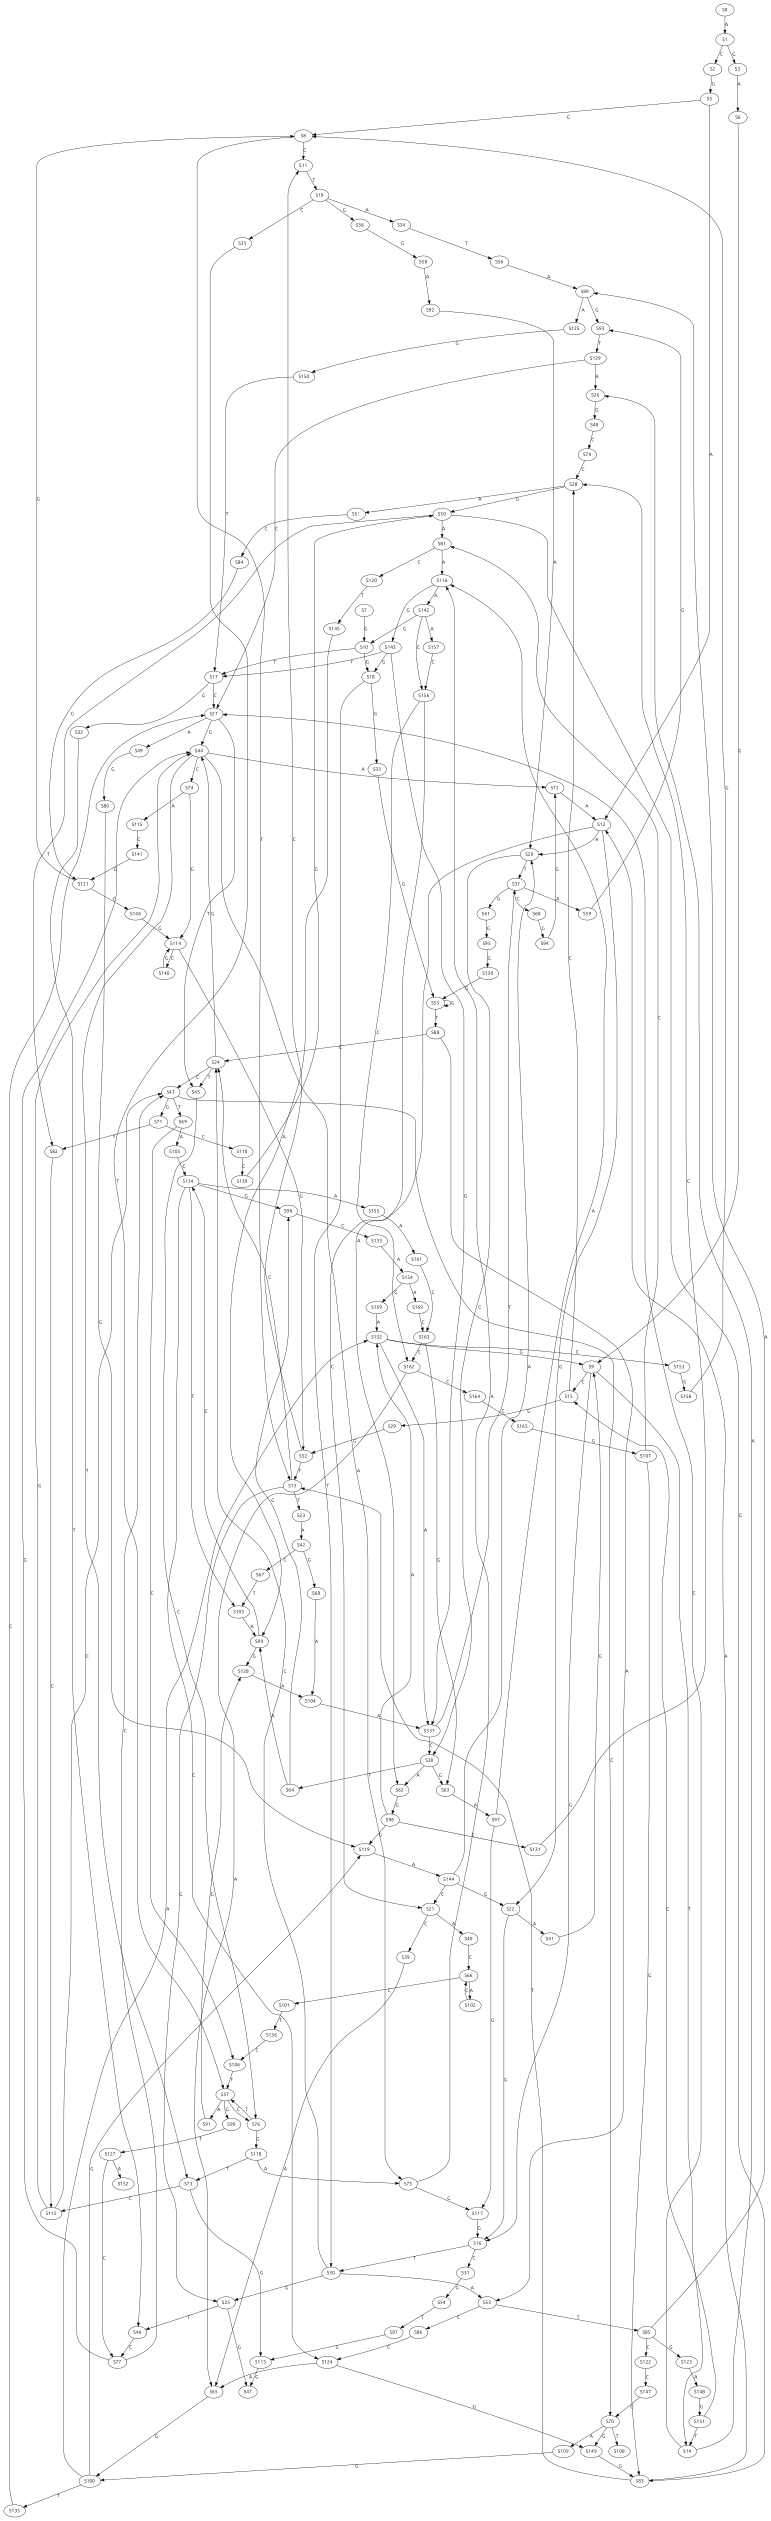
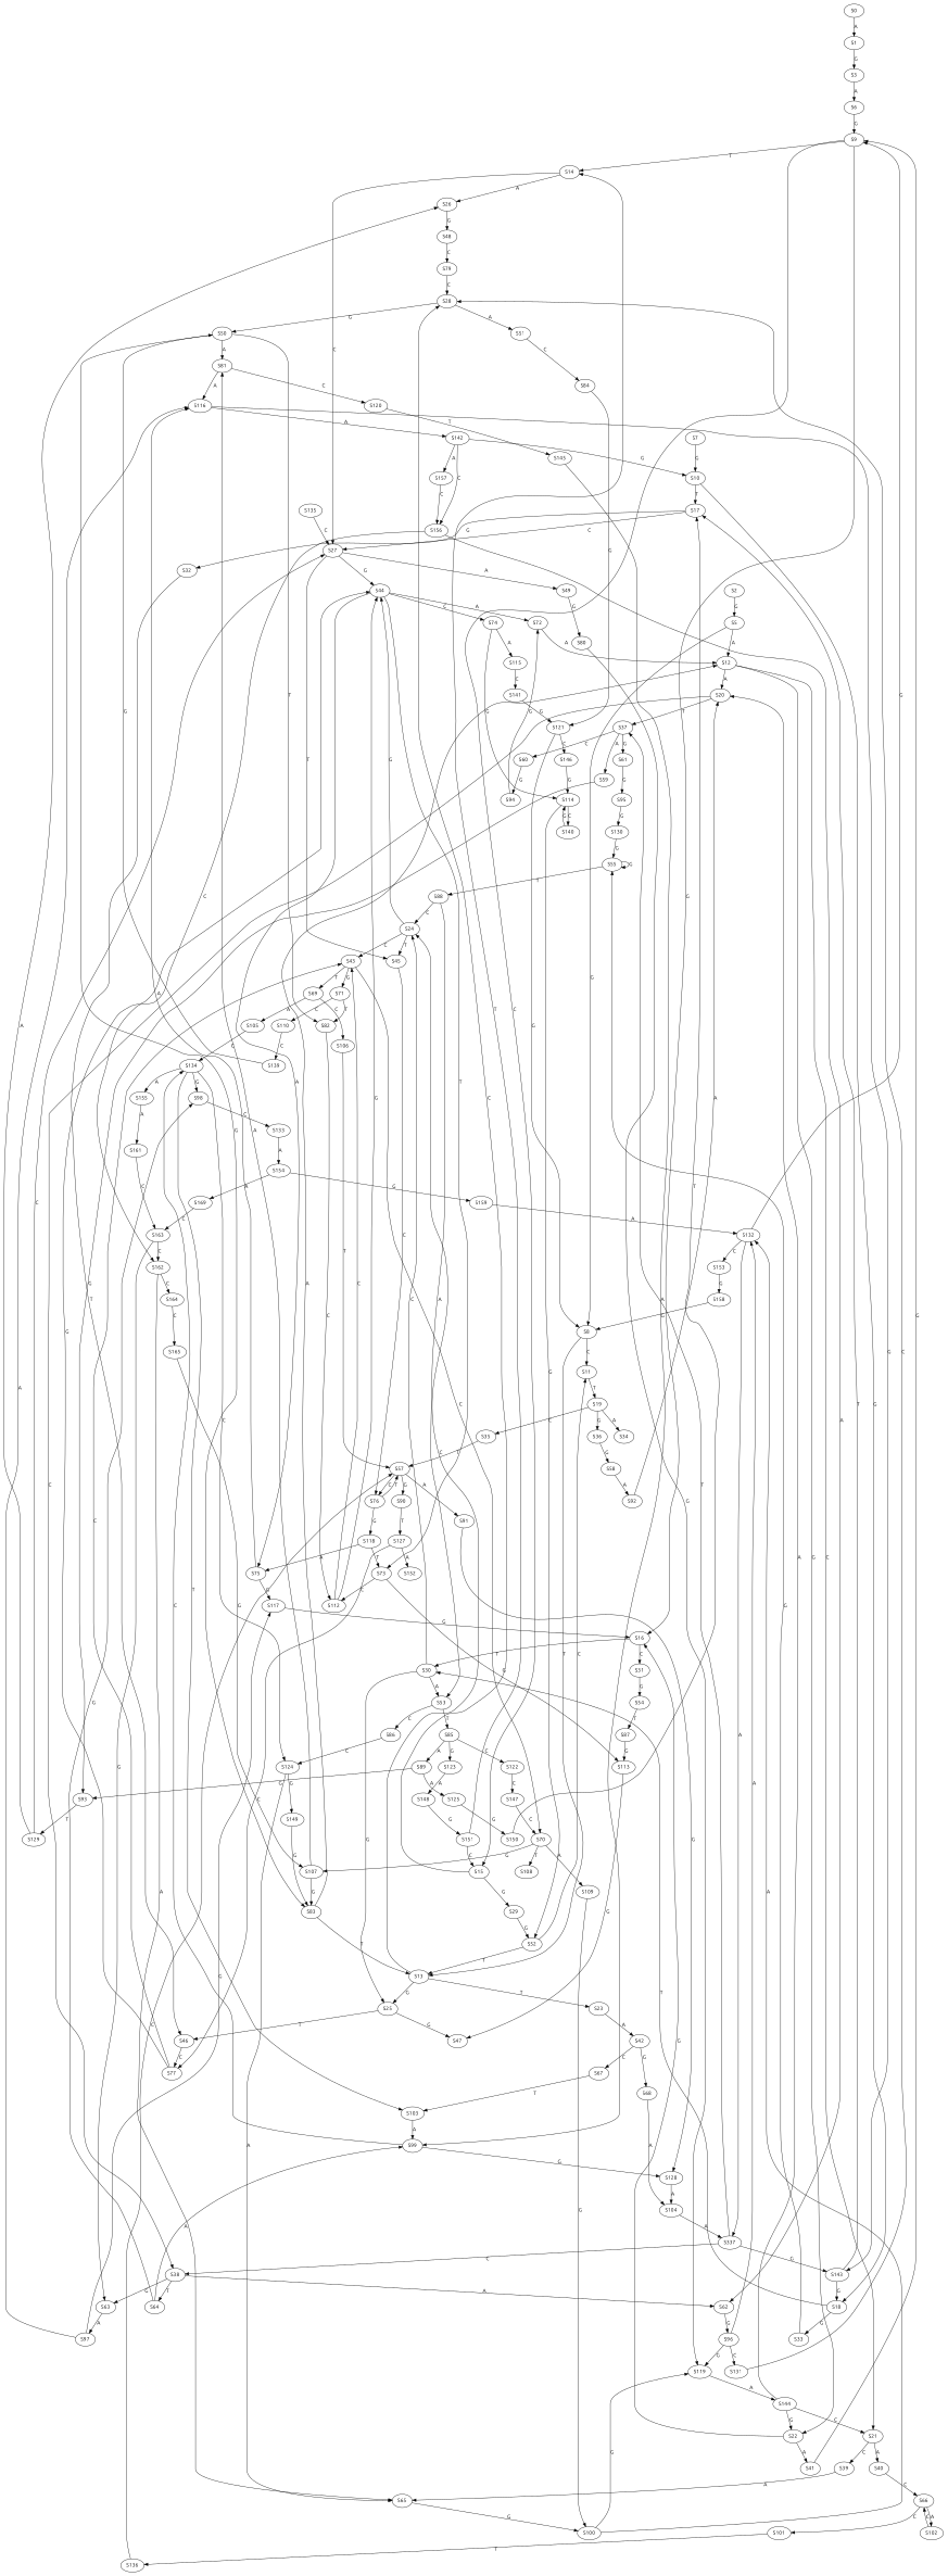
  strict digraph {
    fontname=Ubuntu
    node [fontname=Ubuntu]
    edge [fontname=Ubuntu]
    S0
    S1
    S2
    S3
    S5
    S6
    S8
    S12
    S9
    S7
    S10
    S11
    S13
    S14
    S15
    S16
    S17
    S18
    S19
    S20
    S21
    S22
    S23
    S24
    S25
    S26
    S27
    S28
    S29
    S30
    S31
    S32
    S33
    S34
    S35
    S36
    S37
    S38
    S39
    S40
    S41
    S42
    S43
    S44
    S45
    S46
    S47
    S48
    S49
    S50
    S51
    S52
    S53
    S54
    S55
-   S56
    S57
    S58
    S59
    S60
    S61
    S62
    S63
    S64
    S65
    S66
    S67
    S68
    S69
    S70
    S71
    S72
    S73
    S74
    S75
    S76
    S77
    S79
    S80
    S81
    S82
    S83
    S84
    S85
    S86
    S87
    S88
    S89
    S90
    S91
    S92
    S93
    S94
    S95
    S96
    S97
    S98
    S99
    S100
    S101
    S102
    S103
    S104
    S105
    S106
    S107
    S108
    S109
    S110
    S112
    S113
    S114
    S115
    S116
    S117
    S118
    S119
    S120
    S121
    S122
    S123
    S124
    S125
    S127
    S128
    S129
    S130
    S131
    S132
    S133
    S134
    S135
    S136
    n134 [label=S337]
    S139
    S140
    S141
    S142
    S143
    S144
    S145
    S146
    S147
    S148
    S149
    S150
    S152
    S153
    S154
    S155
    S156
    S157
    S151
    S158
    S159
    n156 [label=S169]
    S161
    S162
    S163
    S164
    S165
    S0 -> S1 [label=A]
-   S1 -> S2 [label=C]
    S1 -> S3 [label=G]
    S2 -> S5 [label=G]
    S3 -> S6 [label=A]
    S5 -> S8 [label=G]
    S5 -> S12 [label=A]
    S6 -> S9 [label=G]
    S8 -> S11 [label=C]
    S8 -> S13 [label=T]
    S12 -> S20 [label=A]
    S12 -> S21 [label=C]
    S12 -> S22 [label=G]
    S9 -> S14 [label=T]
    S9 -> S15 [label=C]
    S9 -> S16 [label=G]
    S7 -> S10 [label=G]
    S10 -> S17 [label=T]
    S10 -> S18 [label=G]
    S11 -> S19 [label=T]
    S13 -> S23 [label=T]
    S13 -> S24 [label=C]
    S13 -> S25 [label=G]
    S14 -> S26 [label=A]
    S14 -> S27 [label=C]
    S15 -> S28 [label=C]
    S15 -> S29 [label=G]
    S16 -> S30 [label=T]
    S16 -> S31 [label=C]
    S17 -> S27 [label=C]
    S17 -> S32 [label=G]
    S18 -> S30 [label=T]
    S18 -> S33 [label=G]
    S19 -> S34 [label=A]
    S19 -> S35 [label=C]
    S19 -> S36 [label=G]
    S20 -> S37 [label=T]
    S20 -> S38 [label=C]
    S21 -> S39 [label=C]
    S21 -> S40 [label=A]
    S22 -> S16 [label=G]
    S22 -> S41 [label=A]
    S23 -> S42 [label=A]
    S24 -> S43 [label=C]
    S24 -> S44 [label=G]
    S24 -> S45 [label=T]
    S25 -> S46 [label=T]
    S25 -> S47 [label=G]
    S26 -> S48 [label=G]
    S27 -> S44 [label=G]
    S27 -> S45 [label=T]
    S27 -> S49 [label=A]
    S28 -> S50 [label=G]
    S28 -> S51 [label=A]
    S29 -> S52 [label=G]
    S30 -> S24 [label=C]
    S30 -> S25 [label=G]
    S30 -> S53 [label=A]
    S31 -> S54 [label=G]
    S32 -> S46 [label=T]
    S33 -> S55 [label=G]
-   S34 -> S56 [label=T]
    S35 -> S57 [label=T]
    S36 -> S58 [label=G]
    S37 -> S59 [label=A]
    S37 -> S60 [label=C]
    S37 -> S61 [label=G]
    S38 -> S62 [label=A]
    S38 -> S63 [label=G]
    S38 -> S64 [label=T]
    S39 -> S65 [label=A]
    S40 -> S66 [label=C]
    S41 -> S9 [label=G]
    S42 -> S67 [label=C]
    S42 -> S68 [label=G]
    S43 -> S69 [label=T]
    S43 -> S70 [label=C]
    S43 -> S71 [label=G]
    S44 -> S72 [label=A]
    S44 -> S73 [label=T]
    S44 -> S74 [label=C]
    S44 -> S75 [label=A]
    S45 -> S76 [label=C]
    S46 -> S77 [label=C]
    S48 -> S79 [label=C]
    S49 -> S80 [label=G]
    S50 -> S81 [label=A]
    S50 -> S82 [label=T]
    S50 -> S83 [label=G]
    S51 -> S84 [label=C]
    S52 -> S11 [label=C]
    S52 -> S13 [label=T]
    S53 -> S85 [label=T]
    S53 -> S86 [label=C]
    S54 -> S87 [label=T]
    S55 -> S55 [label=G]
    S55 -> S88 [label=T]
-   S56 -> S89 [label=A]
    S57 -> S76 [label=C]
    S57 -> S90 [label=G]
    S57 -> S91 [label=A]
    S58 -> S92 [label=A]
    S59 -> S93 [label=G]
    S60 -> S94 [label=G]
    S61 -> S95 [label=G]
    S62 -> S96 [label=G]
    S63 -> S97 [label=A]
    S64 -> S98 [label=G]
    S64 -> S99 [label=A]
    S65 -> S100 [label=G]
    S66 -> S101 [label=C]
    S66 -> S102 [label=A]
    S67 -> S103 [label=T]
    S68 -> S104 [label=A]
    S69 -> S105 [label=A]
    S69 -> S106 [label=C]
-   S70 -> S149 [label=G]
+   S70 -> S107 [label=G]
    S70 -> S108 [label=T]
    S70 -> S109 [label=A]
    S71 -> S82 [label=T]
    S71 -> S110 [label=C]
    S72 -> S12 [label=A]
    S73 -> S112 [label=C]
    S73 -> S113 [label=G]
    S74 -> S114 [label=G]
    S74 -> S115 [label=A]
    S75 -> S116 [label=A]
    S75 -> S117 [label=G]
    S76 -> S57 [label=T]
    S76 -> S118 [label=G]
    S77 -> S43 [label=C]
    S77 -> S44 [label=G]
    S79 -> S28 [label=C]
    S80 -> S119 [label=G]
    S81 -> S116 [label=A]
    S81 -> S120 [label=C]
    S82 -> S112 [label=C]
    S83 -> S12 [label=A]
    S83 -> S13 [label=T]
    S84 -> S121 [label=G]
    S85 -> S89 [label=A]
    S85 -> S122 [label=C]
    S85 -> S123 [label=G]
    S86 -> S124 [label=C]
    S87 -> S113 [label=G]
    S88 -> S24 [label=C]
    S88 -> S53 [label=A]
    S89 -> S93 [label=G]
    S89 -> S125 [label=A]
    S90 -> S127 [label=T]
    S91 -> S128 [label=G]
    S92 -> S20 [label=A]
    S93 -> S129 [label=T]
    S94 -> S72 [label=G]
    S95 -> S130 [label=G]
    S96 -> S119 [label=G]
    S96 -> S131 [label=C]
    S96 -> S132 [label=A]
    S97 -> S116 [label=A]
    S97 -> S117 [label=G]
    S98 -> S133 [label=C]
    S99 -> S128 [label=G]
    S99 -> S134 [label=C]
    S100 -> S119 [label=G]
    S100 -> S132 [label=A]
-   S100 -> S135 [label=T]
    S101 -> S136 [label=T]
    S102 -> S66 [label=C]
    S103 -> S99 [label=A]
    S104 -> n134 [label=A]
    S105 -> S134 [label=C]
    S106 -> S57 [label=T]
-   S107 -> S81 [label=C]
+   S107 -> S81 [label=A]
    S107 -> S83 [label=G]
    S109 -> S100 [label=G]
    S110 -> S139 [label=C]
    S112 -> S43 [label=C]
    S112 -> S44 [label=G]
    S113 -> S47 [label=G]
    S114 -> S52 [label=G]
    S114 -> S140 [label=C]
    S115 -> S141 [label=C]
    S116 -> S142 [label=A]
    S116 -> S143 [label=G]
    S117 -> S16 [label=G]
    S118 -> S73 [label=T]
    S118 -> S75 [label=A]
    S119 -> S144 [label=A]
    S120 -> S145 [label=T]
    S121 -> S8 [label=G]
    S121 -> S146 [label=C]
    S122 -> S147 [label=C]
    S123 -> S148 [label=A]
    S124 -> S65 [label=A]
    S124 -> S149 [label=G]
    S125 -> S150 [label=G]
    S127 -> S77 [label=C]
    S127 -> S152 [label=A]
    S128 -> S104 [label=A]
    S129 -> S26 [label=A]
    S129 -> S27 [label=C]
    S130 -> S55 [label=G]
    S131 -> S28 [label=C]
    S132 -> S9 [label=G]
    S132 -> n134 [label=A]
    S132 -> S153 [label=C]
    S133 -> S154 [label=A]
    S134 -> S98 [label=G]
    S134 -> S103 [label=T]
    S134 -> S124 [label=C]
    S134 -> S155 [label=A]
    S135 -> S27 [label=C]
-   S136 -> S106 [label=C]
+   S136 -> S57 [label=C]
    n134 -> S37 [label=T]
    n134 -> S38 [label=C]
-   S143 -> n134 [label=G]
+   n134 -> S143 [label=G]
    S139 -> S50 [label=G]
    S140 -> S114 [label=G]
    S141 -> S121 [label=G]
    S142 -> S10 [label=G]
    S142 -> S156 [label=C]
    S142 -> S157 [label=A]
    S143 -> S17 [label=T]
    S143 -> S18 [label=G]
    S144 -> S20 [label=A]
    S144 -> S21 [label=C]
    S144 -> S22 [label=G]
    S145 -> S99 [label=A]
    S146 -> S114 [label=G]
    S147 -> S70 [label=C]
    S148 -> S151 [label=G]
    S149 -> S83 [label=G]
    S150 -> S17 [label=T]
    S153 -> S158 [label=G]
    S154 -> S159 [label=G]
    S154 -> n156 [label=A]
    S155 -> S161 [label=A]
    S156 -> S62 [label=A]
    S156 -> S162 [label=C]
    S157 -> S156 [label=C]
    S151 -> S14 [label=T]
    S151 -> S15 [label=C]
    S158 -> S8 [label=G]
    S159 -> S132 [label=A]
    n156 -> S163 [label=C]
    S161 -> S163 [label=C]
    S162 -> S65 [label=A]
    S162 -> S164 [label=C]
    S163 -> S63 [label=G]
    S163 -> S162 [label=C]
    S164 -> S165 [label=C]
    S165 -> S107 [label=G]
  }
